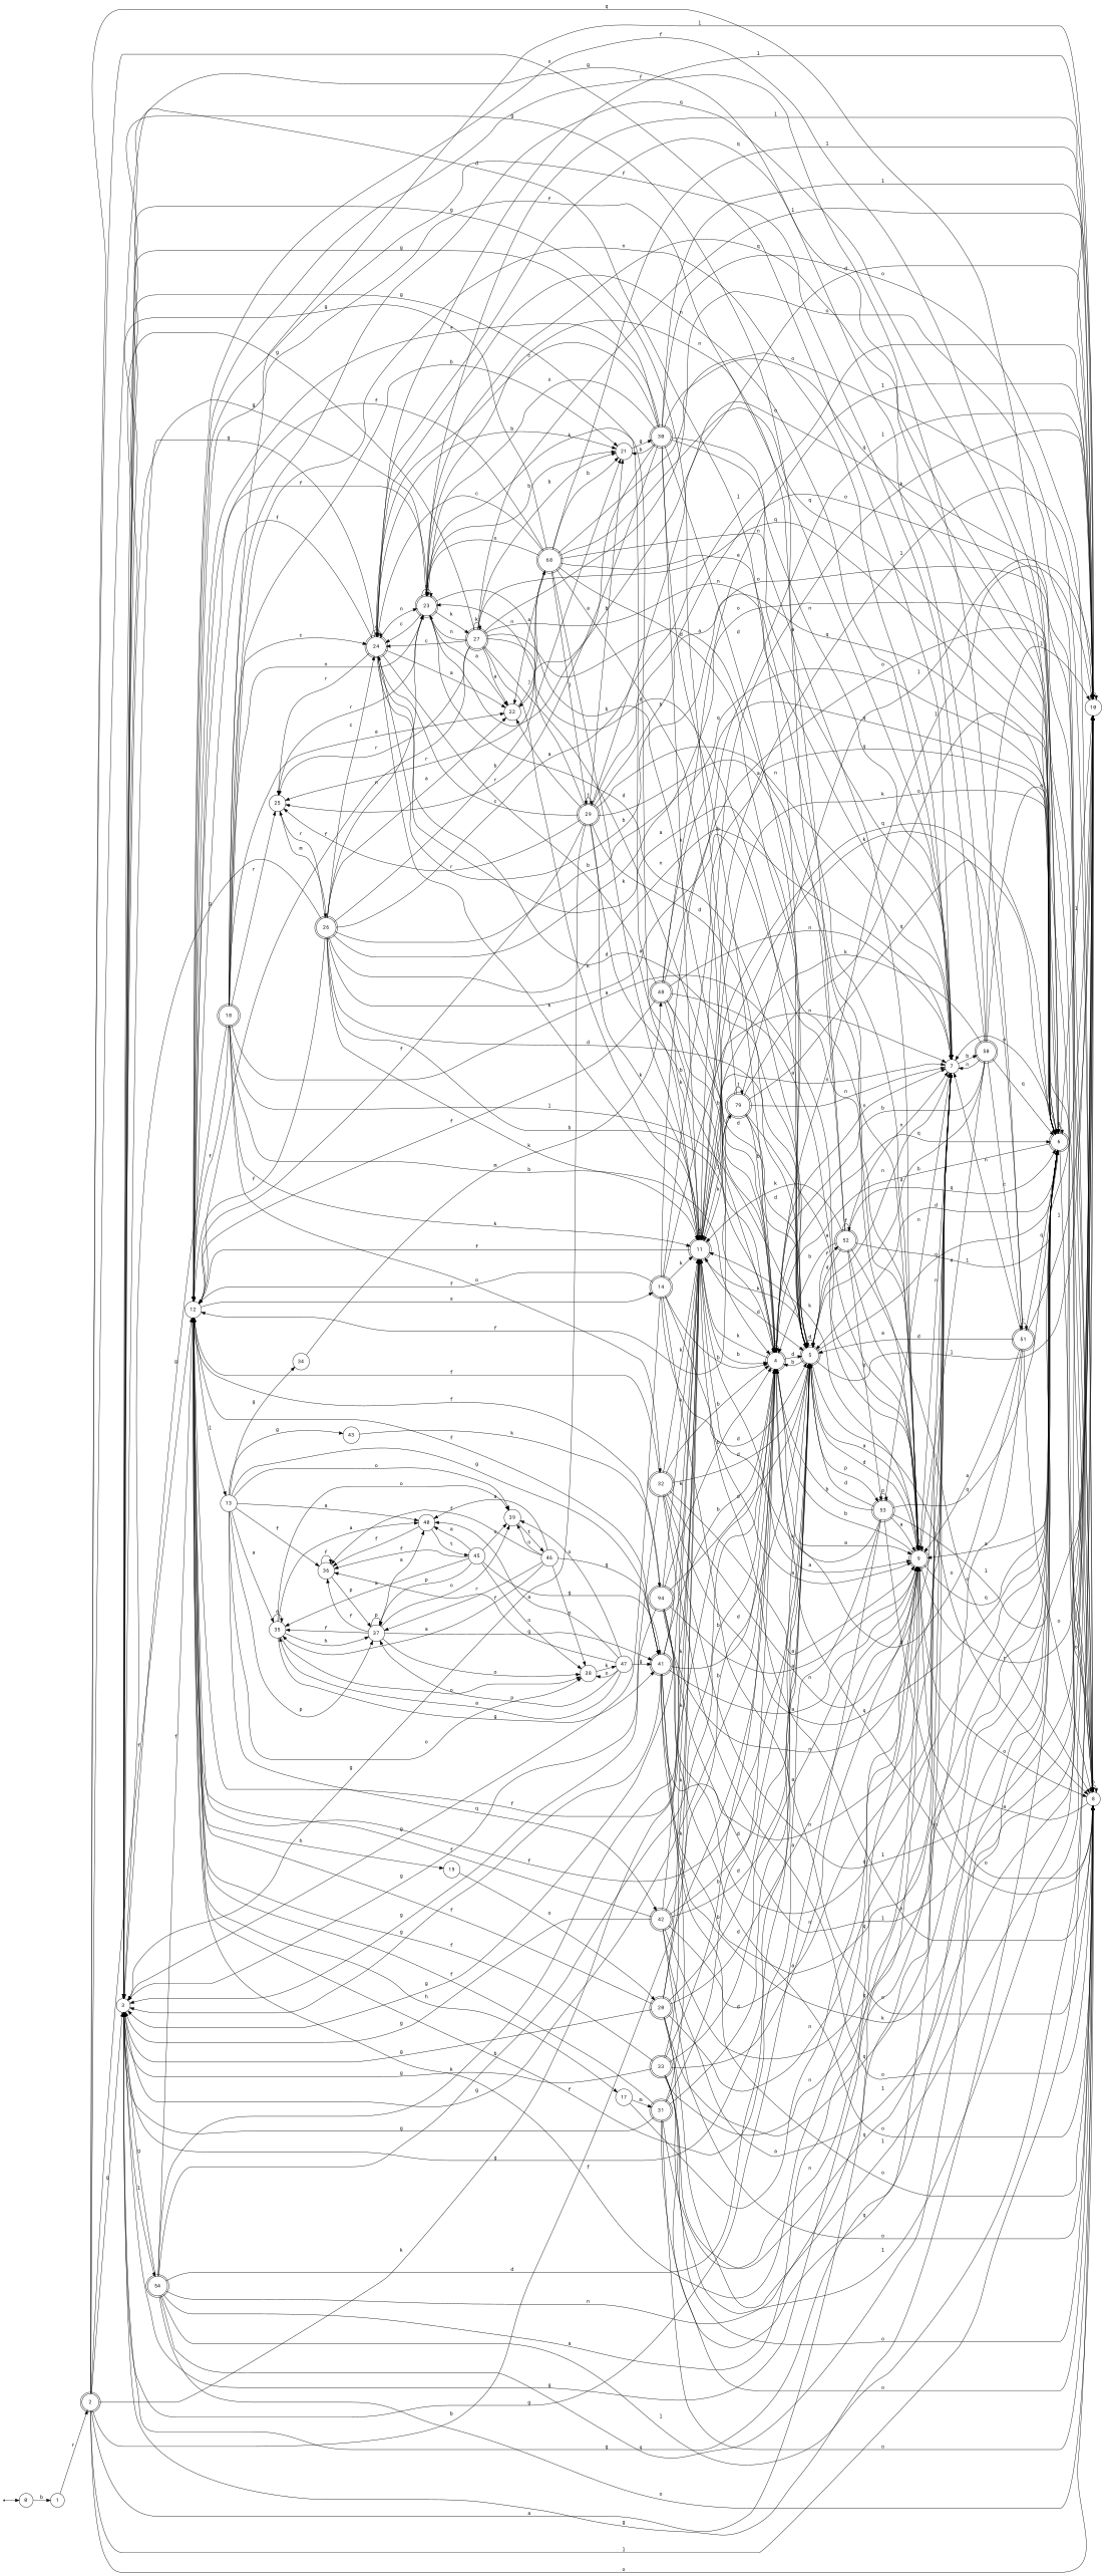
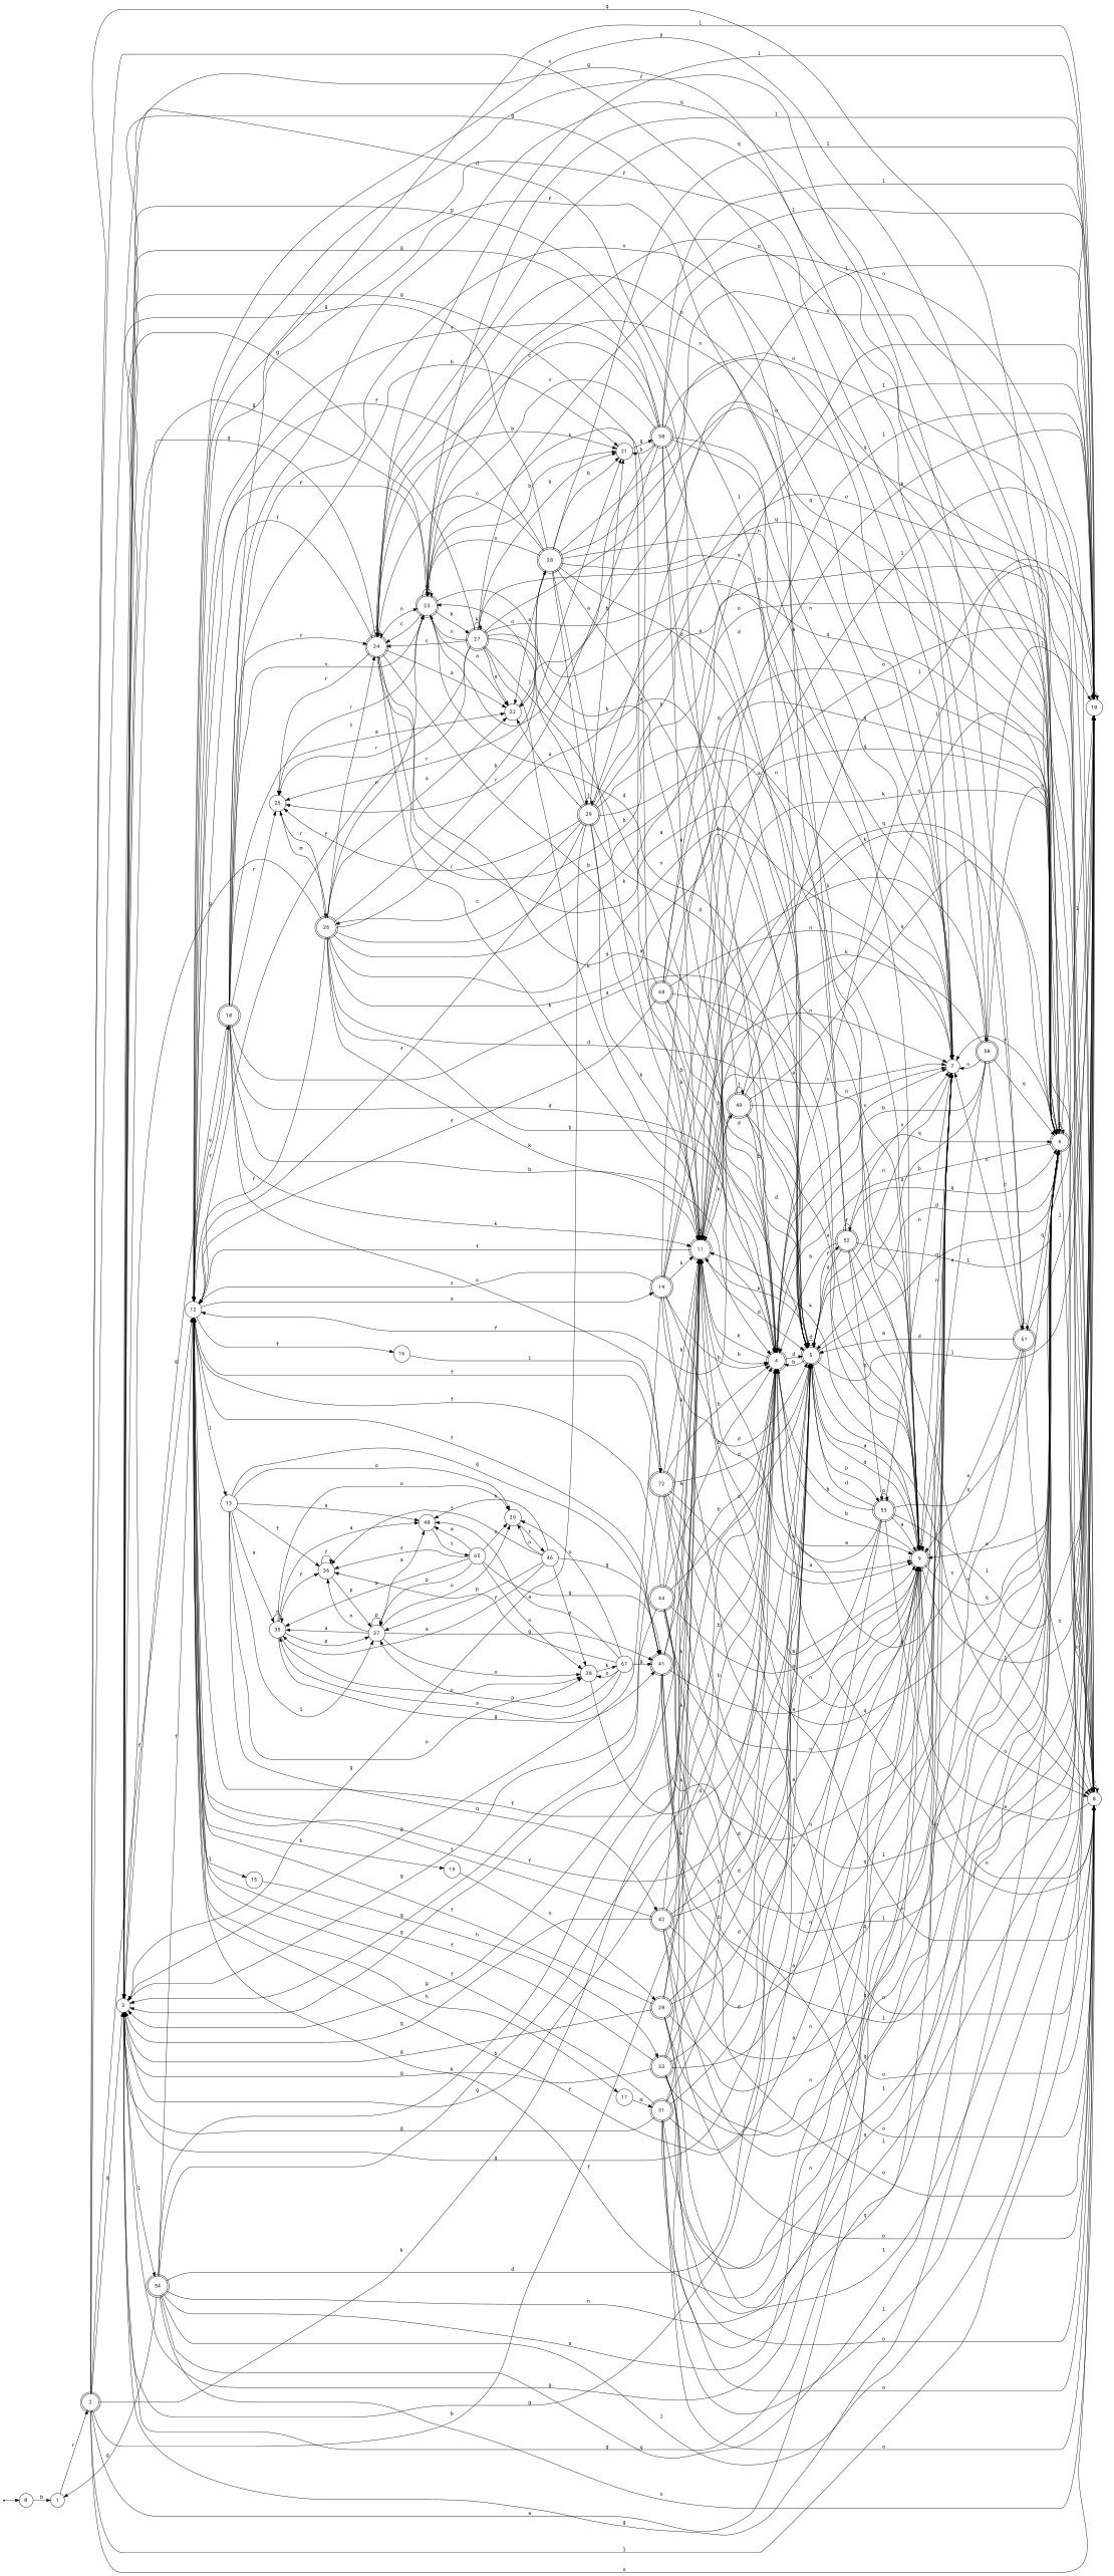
  digraph {
    fontname="Roboto Mono"
    rankdir=LR
    node [fontname="Roboto Mono" shape=doublecircle]
    edge [fontname="Roboto Mono"]
    dummy0 [shape=point]
    0 [shape=circle]
    1 [shape=circle]
    2
    3 [shape=circle]
    4
    5
    6
    7 [shape=circle]
    8 [shape=circle]
    9
    10 [shape=circle]
    11
    12 [shape=circle]
    54
    52
    53
    50
-   49 [label=79]
+   49
    13 [shape=circle]
    14
+   15 [shape=circle]
+   16 [shape=circle]
    17 [shape=circle]
    18
    19 [shape=circle]
    51
-   34 [shape=circle]
    35 [shape=circle]
    36 [shape=circle]
    37 [shape=circle]
    38 [shape=circle]
    39 [shape=circle]
    40 [shape=circle]
    41
    42
-   43 [shape=circle]
    33
-   32
+   32 [label=72]
    31
    21 [shape=circle]
    22 [shape=circle]
    23
    24
    25 [shape=circle]
    20
    48
-   47 [shape=circle]
+   47 [shape=circle label=67]
    46 [shape=circle]
-   45 [shape=circle]
-   44 [label=94]
+   45 [shape=circle label=65]
+   44
    30
-   28 [label=68]
+   28
    27
    26
    29
    dummy0 -> 0
    0 -> 1 [label=b]
    1 -> 2 [label=r]
    2 -> 3 [label=g]
    2 -> 4 [label=b]
    2 -> 5 [label=d]
    2 -> 6 [label=q]
    2 -> 7 [label=n]
    2 -> 8 [label=o]
    2 -> 9 [label=a]
    2 -> 10 [label=l]
    2 -> 11 [label=k]
    2 -> 12 [label=f]
    3 -> 54 [label=l]
    4 -> 3 [label=g]
    4 -> 4 [label=b]
    4 -> 5 [label=d]
    4 -> 6 [label=q]
    4 -> 7 [label=n]
    4 -> 8 [label=o]
    4 -> 9 [label=a]
    4 -> 10 [label=l]
    4 -> 11 [label=k]
    4 -> 12 [label=f]
    5 -> 3 [label=g]
    5 -> 4 [label=b]
    5 -> 5 [label=d]
    5 -> 6 [label=q]
    5 -> 7 [label=n]
    5 -> 8 [label=o]
    5 -> 9 [label=a]
    5 -> 10 [label=l]
    5 -> 11 [label=k]
    5 -> 12 [label=f]
    5 -> 52 [label=f]
    5 -> 53 [label=p]
    6 -> 3 [label=g]
    6 -> 4 [label=b]
    6 -> 5 [label=d]
    6 -> 6 [label=q]
    6 -> 7 [label=n]
    6 -> 8 [label=o]
    6 -> 9 [label=a]
    6 -> 10 [label=l]
    6 -> 11 [label=k]
-   6 -> 12 [label=f]
-   7 -> 50 [label=b]
+   6 -> 12 [label=p]
+   14 -> 50 [label=b]
    8 -> 8 [label=o]
    8 -> 9 [label=a]
    9 -> 3 [label=g]
    9 -> 4 [label=b]
    9 -> 5 [label=d]
    9 -> 6 [label=q]
    9 -> 7 [label=n]
    9 -> 8 [label=o]
    9 -> 9 [label=a]
-   9 -> 10 [label=r]
+   9 -> 10 [label=l]
    9 -> 11 [label=k]
    9 -> 12 [label=f]
    10 -> 10 [label=l]
    10 -> 11 [label=k]
    11 -> 3 [label=g]
    11 -> 4 [label=b]
    11 -> 5 [label=d]
    11 -> 6 [label=q]
    11 -> 7 [label=n]
    11 -> 8 [label=o]
    11 -> 9 [label=a]
    11 -> 10 [label=l]
    11 -> 11 [label=k]
    11 -> 12 [label=f]
    11 -> 49 [label=j]
    12 -> 13 [label=l]
    12 -> 14 [label=s]
+   12 -> 15 [label=l]
+   12 -> 16 [label=f]
    12 -> 17 [label=h]
+   12 -> 18 [label=e]
    12 -> 19 [label=h]
-   54 -> 3 [label=g]
+   54 -> 1 [label=g]
    54 -> 4 [label=b]
    54 -> 5 [label=d]
    54 -> 6 [label=q]
    54 -> 7 [label=n]
    54 -> 8 [label=o]
    54 -> 9 [label=a]
    54 -> 10 [label=l]
    54 -> 11 [label=k]
    54 -> 12 [label=f]
    52 -> 3 [label=g]
    52 -> 4 [label=b]
    52 -> 5 [label=d]
    52 -> 6 [label=q]
    52 -> 7 [label=n]
    52 -> 8 [label=o]
    52 -> 9 [label=a]
    52 -> 10 [label=l]
-   52 -> 11 [label=k]
    52 -> 12 [label=f]
    52 -> 52 [label=f]
    52 -> 53 [label=p]
    53 -> 3 [label=g]
    53 -> 4 [label=b]
    53 -> 5 [label=d]
    53 -> 6 [label=q]
    53 -> 7 [label=n]
    53 -> 8 [label=o]
    53 -> 9 [label=a]
    53 -> 10 [label=l]
    53 -> 11 [label=k]
    53 -> 12 [label=f]
    53 -> 53 [label=p]
    50 -> 3 [label=g]
    50 -> 4 [label=b]
    50 -> 5 [label=d]
    50 -> 6 [label=q]
    50 -> 7 [label=n]
    50 -> 8 [label=o]
    50 -> 9 [label=a]
    50 -> 10 [label=l]
    50 -> 11 [label=k]
    50 -> 12 [label=f]
    50 -> 51 [label=c]
    49 -> 3 [label=g]
    49 -> 4 [label=b]
    49 -> 5 [label=d]
    49 -> 6 [label=q]
    49 -> 7 [label=n]
    49 -> 8 [label=o]
    49 -> 9 [label=a]
    49 -> 10 [label=l]
    49 -> 11 [label=k]
    49 -> 12 [label=f]
    49 -> 49 [label=j]
-   13 -> 34 [label=g]
    13 -> 35 [label=a]
    13 -> 36 [label=f]
-   13 -> 37 [label=p]
+   13 -> 37 [label=i]
    13 -> 38 [label=o]
    13 -> 39 [label=o]
    13 -> 40 [label=a]
    13 -> 41 [label=g]
    13 -> 42 [label=q]
-   13 -> 43 [label=g]
    14 -> 3 [label=g]
    14 -> 4 [label=b]
    14 -> 5 [label=d]
    14 -> 6 [label=q]
    14 -> 7 [label=n]
    14 -> 8 [label=o]
    14 -> 9 [label=a]
    14 -> 10 [label=l]
    14 -> 11 [label=k]
    14 -> 12 [label=f]
+   15 -> 33 [label=h]
+   16 -> 32 [label=i]
    17 -> 31 [label=m]
    18 -> 3 [label=g]
    18 -> 4 [label=b]
-   18 -> 5 [label=l]
+   18 -> 5 [label=d]
    18 -> 6 [label=q]
    18 -> 7 [label=n]
    18 -> 9 [label=a]
    18 -> 10 [label=l]
    18 -> 11 [label=k]
    18 -> 12 [label=f]
    18 -> 32 [label=o]
    18 -> 21 [label=b]
    18 -> 22 [label=a]
    18 -> 23 [label=n]
    18 -> 24 [label=c]
    18 -> 25 [label=r]
    19 -> 20 [label=o]
    51 -> 3 [label=g]
    51 -> 4 [label=b]
    51 -> 5 [label=d]
    51 -> 6 [label=q]
    51 -> 7 [label=n]
    51 -> 8 [label=o]
    51 -> 9 [label=a]
    51 -> 10 [label=l]
    51 -> 11 [label=k]
    51 -> 12 [label=f]
    51 -> 51 [label=c]
-   34 -> 48 [label=m]
    35 -> 35 [label=a]
-   40 -> 36 [label=f]
-   35 -> 37 [label=h]
+   35 -> 36 [label=f]
+   35 -> 37 [label=p]
    35 -> 38 [label=o]
    35 -> 39 [label=o]
    35 -> 40 [label=a]
    35 -> 41 [label=g]
    36 -> 36 [label=f]
    36 -> 37 [label=p]
-   37 -> 35 [label=f]
-   37 -> 36 [label=f]
+   37 -> 35 [label=a]
+   37 -> 36 [label=n]
    37 -> 37 [label=p]
    37 -> 38 [label=o]
    37 -> 39 [label=o]
    37 -> 40 [label=a]
    37 -> 41 [label=g]
    38 -> 47 [label=k]
    39 -> 46 [label=t]
    40 -> 45 [label=t]
    41 -> 3 [label=g]
    41 -> 4 [label=b]
-   41 -> 5 [label=d]
+   38 -> 5 [label=d]
    41 -> 6 [label=q]
    41 -> 7 [label=n]
    41 -> 8 [label=o]
    41 -> 9 [label=a]
-   41 -> 10 [label=k]
+   41 -> 10 [label=l]
    41 -> 11 [label=k]
    41 -> 12 [label=f]
    42 -> 3 [label=g]
    42 -> 4 [label=b]
    42 -> 5 [label=d]
    42 -> 6 [label=q]
    42 -> 7 [label=n]
    42 -> 8 [label=o]
    42 -> 9 [label=a]
    42 -> 10 [label=l]
    42 -> 11 [label=k]
    42 -> 12 [label=f]
-   43 -> 44 [label=k]
    33 -> 3 [label=g]
    33 -> 4 [label=b]
    33 -> 5 [label=d]
    33 -> 6 [label=q]
    33 -> 7 [label=n]
    33 -> 8 [label=o]
    33 -> 9 [label=a]
    33 -> 10 [label=l]
    33 -> 11 [label=k]
    33 -> 12 [label=f]
    32 -> 3 [label=g]
    32 -> 4 [label=b]
    32 -> 5 [label=d]
    32 -> 6 [label=q]
    32 -> 7 [label=n]
    32 -> 8 [label=o]
    32 -> 9 [label=a]
    32 -> 10 [label=l]
    32 -> 11 [label=k]
    32 -> 12 [label=f]
    31 -> 3 [label=g]
    31 -> 4 [label=b]
    31 -> 5 [label=d]
    31 -> 6 [label=q]
    31 -> 7 [label=n]
    31 -> 8 [label=o]
-   17 -> 9 [label=a]
+   31 -> 9 [label=a]
+   31 -> 10 [label=l]
    31 -> 11 [label=k]
    31 -> 12 [label=f]
    21 -> 30 [label=g]
    22 -> 28 [label=j]
    23 -> 3 [label=g]
    23 -> 4 [label=b]
    23 -> 5 [label=d]
    23 -> 6 [label=q]
    23 -> 7 [label=n]
    23 -> 8 [label=o]
    23 -> 10 [label=l]
    23 -> 11 [label=k]
    23 -> 12 [label=f]
    23 -> 21 [label=b]
    23 -> 22 [label=a]
    23 -> 23 [label=n]
    23 -> 24 [label=c]
    23 -> 25 [label=r]
    23 -> 27 [label=k]
    24 -> 3 [label=g]
    24 -> 4 [label=b]
    24 -> 5 [label=d]
    24 -> 6 [label=q]
    24 -> 7 [label=n]
    24 -> 8 [label=o]
    24 -> 9 [label=a]
    24 -> 10 [label=l]
    24 -> 11 [label=k]
    24 -> 12 [label=f]
    24 -> 21 [label=b]
    24 -> 22 [label=a]
    24 -> 23 [label=n]
    24 -> 24 [label=c]
    24 -> 25 [label=r]
    25 -> 26 [label=m]
    20 -> 3 [label=g]
    20 -> 4 [label=b]
    20 -> 5 [label=d]
    20 -> 6 [label=q]
    20 -> 7 [label=n]
    20 -> 8 [label=o]
    20 -> 9 [label=a]
    20 -> 10 [label=l]
    20 -> 11 [label=k]
    20 -> 12 [label=f]
    48 -> 3 [label=g]
    48 -> 4 [label=b]
    48 -> 5 [label=d]
    48 -> 6 [label=q]
    48 -> 7 [label=n]
    48 -> 8 [label=o]
    48 -> 9 [label=a]
    48 -> 10 [label=l]
    48 -> 11 [label=k]
    48 -> 12 [label=f]
    47 -> 35 [label=a]
    47 -> 36 [label=f]
    47 -> 37 [label=p]
    47 -> 38 [label=o]
    47 -> 39 [label=o]
    47 -> 40 [label=a]
    47 -> 41 [label=g]
    46 -> 35 [label=a]
    46 -> 36 [label=f]
-   46 -> 37 [label=r]
+   46 -> 37 [label=p]
    46 -> 38 [label=o]
    46 -> 39 [label=o]
-   46 -> 40 [label=a]
+   46 -> 40 [label=h]
    46 -> 41 [label=g]
    45 -> 35 [label=a]
    45 -> 36 [label=f]
    45 -> 37 [label=p]
    45 -> 38 [label=o]
    45 -> 39 [label=o]
    45 -> 40 [label=a]
    45 -> 41 [label=g]
    44 -> 3 [label=g]
    44 -> 4 [label=b]
    44 -> 5 [label=d]
    44 -> 6 [label=q]
    44 -> 7 [label=n]
    44 -> 8 [label=o]
    44 -> 9 [label=a]
    44 -> 10 [label=l]
    44 -> 11 [label=k]
    44 -> 12 [label=f]
    30 -> 3 [label=g]
    30 -> 4 [label=b]
    30 -> 5 [label=d]
    30 -> 6 [label=q]
    30 -> 7 [label=n]
    30 -> 8 [label=o]
    30 -> 9 [label=a]
    30 -> 10 [label=l]
    30 -> 11 [label=k]
    30 -> 12 [label=f]
    30 -> 21 [label=b]
    30 -> 22 [label=a]
    30 -> 23 [label=n]
    30 -> 24 [label=c]
    30 -> 25 [label=r]
    28 -> 3 [label=g]
    28 -> 4 [label=b]
    28 -> 5 [label=d]
    28 -> 6 [label=q]
    28 -> 7 [label=n]
    28 -> 8 [label=o]
    28 -> 9 [label=a]
    28 -> 10 [label=l]
    28 -> 11 [label=k]
    28 -> 12 [label=f]
    28 -> 21 [label=b]
    28 -> 22 [label=a]
    28 -> 23 [label=n]
    28 -> 24 [label=c]
    28 -> 25 [label=r]
    28 -> 29 [label=j]
    27 -> 3 [label=g]
    27 -> 4 [label=b]
    27 -> 5 [label=d]
    27 -> 6 [label=q]
    27 -> 7 [label=n]
    27 -> 8 [label=o]
    27 -> 9 [label=a]
    27 -> 10 [label=l]
    27 -> 11 [label=k]
    27 -> 12 [label=f]
    27 -> 21 [label=b]
    27 -> 22 [label=a]
    27 -> 23 [label=n]
    27 -> 24 [label=c]
    27 -> 25 [label=r]
    27 -> 27 [label=k]
    26 -> 3 [label=g]
    26 -> 4 [label=b]
    26 -> 5 [label=d]
    26 -> 6 [label=q]
    26 -> 7 [label=n]
    26 -> 8 [label=o]
    26 -> 9 [label=a]
    26 -> 10 [label=l]
    26 -> 11 [label=k]
    26 -> 12 [label=f]
    26 -> 21 [label=b]
    26 -> 22 [label=a]
    26 -> 23 [label=n]
    26 -> 24 [label=c]
    26 -> 25 [label=r]
    29 -> 3 [label=g]
    29 -> 4 [label=b]
    29 -> 5 [label=d]
    29 -> 6 [label=q]
    29 -> 7 [label=n]
    29 -> 8 [label=o]
    29 -> 9 [label=a]
-   29 -> 10 [label=d]
+   29 -> 10 [label=l]
    29 -> 11 [label=k]
    29 -> 12 [label=f]
    29 -> 21 [label=b]
    29 -> 22 [label=a]
    29 -> 23 [label=n]
-   29 -> 24 [label=c]
+   29 -> 26 [label=c]
    29 -> 25 [label=r]
    29 -> 29 [label=j]
  }
